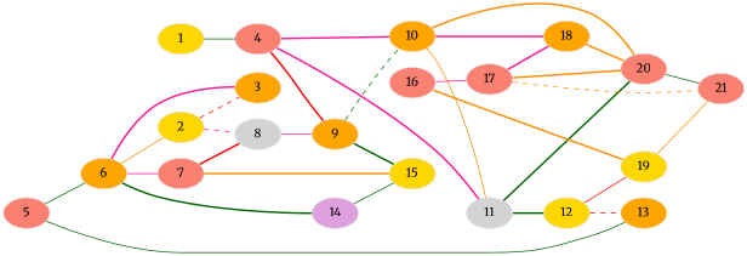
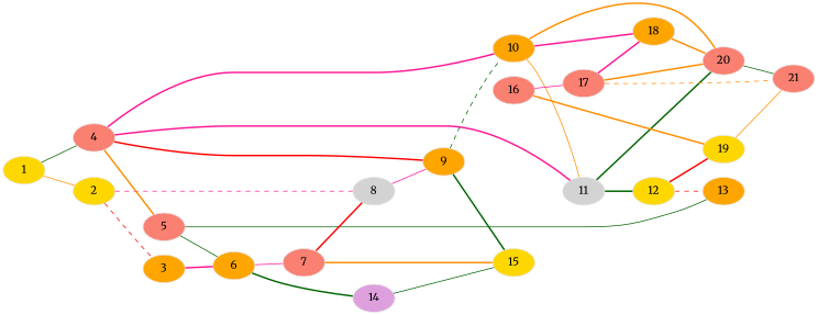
  graph {
    fontname=Merriweather
    rankdir=LR
    node [color=gray90 fillcolor=salmon fontname=Merriweather style=filled]
    edge [color=darkorange fontname=Merriweather style=bold weight=1.0]
    1 [fillcolor=gold]
    2 [fillcolor=gold]
    4
    3 [fillcolor=orange]
    8 [fillcolor=lightgrey]
    5
    9 [fillcolor=orange]
    10 [fillcolor=orange]
    11 [fillcolor=lightgrey]
    6 [fillcolor=orange]
    7
    14 [fillcolor=plum]
    13 [fillcolor=orange]
    15 [fillcolor=gold]
    18 [fillcolor=orange]
    20
    12 [fillcolor=gold]
    21
    19 [fillcolor=gold]
    16
    17
-   6 -- 2 [style=solid]
+   1 -- 2 [style=solid]
    1 -- 4 [color=darkgreen style=solid]
    2 -- 3 [color=red style=dashed]
    2 -- 8 [color=deeppink style=dashed]
+   4 -- 5
    4 -- 9 [color=red]
    4 -- 10 [color=deeppink weight=2.0]
    4 -- 11 [color=deeppink]
    3 -- 6 [color=deeppink weight=2.0]
    8 -- 9 [color=deeppink style=solid]
    5 -- 6 [color=darkgreen style=solid weight=2.0]
    5 -- 13 [color=darkgreen style=solid weight=2.0]
    9 -- 10 [color=darkgreen style=dashed weight=2.0]
    9 -- 15 [color=darkgreen]
    10 -- 11 [style=solid]
    10 -- 18 [color=deeppink]
    10 -- 20
    11 -- 20 [color=darkgreen]
    11 -- 12 [color=darkgreen]
    6 -- 7 [color=deeppink style=solid]
    6 -- 14 [color=darkgreen]
    7 -- 8 [color=red]
    7 -- 15
    14 -- 15 [color=darkgreen style=solid]
    18 -- 20
    20 -- 21 [color=darkgreen style=solid weight=2.0]
    12 -- 13 [color=red style=dashed weight=4.0]
-   12 -- 19 [color=red style=solid]
+   12 -- 19 [color=red]
    19 -- 21 [style=solid]
    16 -- 19
    16 -- 17 [color=deeppink style=solid weight=2.0]
    17 -- 18 [color=deeppink weight=2.0]
    17 -- 20
    17 -- 21 [style=dashed]
  }
